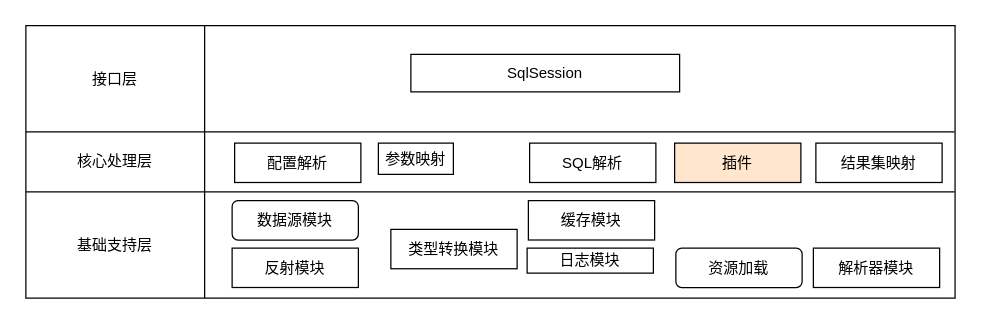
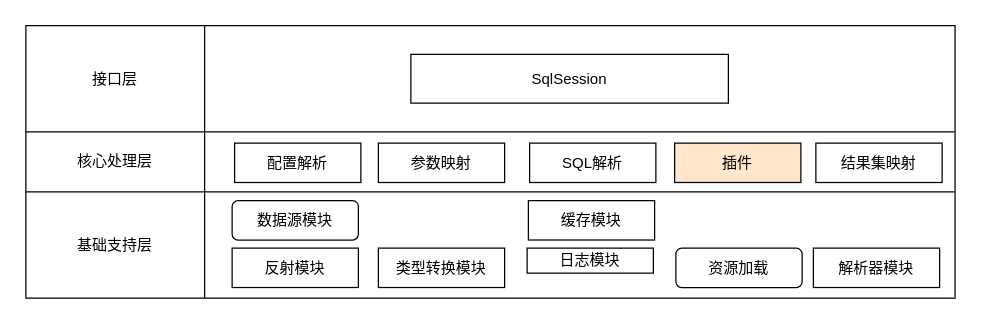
  <mxCell id="0" />
  <mxCell id="1" parent="0" />
  <mxCell id="2" value="" style="shape=table;startSize=0;container=1;collapsible=0;childLayout=tableLayout;" parent="1" vertex="1"><mxGeometry x="20" y="20" width="743.35" height="217.9" as="geometry" /></mxCell>
  <mxCell id="3" value="" style="shape=partialRectangle;collapsible=0;dropTarget=0;pointerEvents=0;fillColor=none;top=0;left=0;bottom=0;right=0;points=[[0,0.5],[1,0.5]];portConstraint=eastwest;" parent="2" vertex="1"><mxGeometry width="743.35" height="85" as="geometry" /></mxCell>
  <mxCell id="4" value="接口层" style="shape=partialRectangle;html=1;whiteSpace=wrap;connectable=0;overflow=hidden;fillColor=none;top=0;left=0;bottom=0;right=0;pointerEvents=1;" parent="3" vertex="1"><mxGeometry width="143" height="85" as="geometry"><mxRectangle width="143" height="85" as="alternateBounds" /></mxGeometry></mxCell>
  <mxCell id="5" value="" style="shape=partialRectangle;html=1;whiteSpace=wrap;connectable=0;overflow=hidden;fillColor=none;top=0;left=0;bottom=0;right=0;pointerEvents=1;" parent="3" vertex="1"><mxGeometry x="143" width="600" height="85" as="geometry"><mxRectangle width="600" height="85" as="alternateBounds" /></mxGeometry></mxCell>
  <mxCell id="6" value="" style="shape=partialRectangle;collapsible=0;dropTarget=0;pointerEvents=0;fillColor=none;top=0;left=0;bottom=0;right=0;points=[[0,0.5],[1,0.5]];portConstraint=eastwest;" parent="2" vertex="1"><mxGeometry y="85" width="743.35" height="48" as="geometry" /></mxCell>
  <mxCell id="7" value="核心处理层" style="shape=partialRectangle;html=1;whiteSpace=wrap;connectable=0;overflow=hidden;fillColor=none;top=0;left=0;bottom=0;right=0;pointerEvents=1;" parent="6" vertex="1"><mxGeometry width="143" height="48" as="geometry"><mxRectangle width="143" height="48" as="alternateBounds" /></mxGeometry></mxCell>
  <mxCell id="8" value="" style="shape=partialRectangle;html=1;whiteSpace=wrap;connectable=0;overflow=hidden;fillColor=none;top=0;left=0;bottom=0;right=0;pointerEvents=1;" parent="6" vertex="1"><mxGeometry x="143" width="600" height="48" as="geometry"><mxRectangle width="600" height="48" as="alternateBounds" /></mxGeometry></mxCell>
  <mxCell id="9" value="" style="shape=partialRectangle;collapsible=0;dropTarget=0;pointerEvents=0;fillColor=none;top=0;left=0;bottom=0;right=0;points=[[0,0.5],[1,0.5]];portConstraint=eastwest;" parent="2" vertex="1"><mxGeometry y="133" width="743.35" height="85" as="geometry" /></mxCell>
  <mxCell id="10" value="基础支持层" style="shape=partialRectangle;html=1;whiteSpace=wrap;connectable=0;overflow=hidden;fillColor=none;top=0;left=0;bottom=0;right=0;pointerEvents=1;" parent="9" vertex="1"><mxGeometry width="143" height="85" as="geometry"><mxRectangle width="143" height="85" as="alternateBounds" /></mxGeometry></mxCell>
  <mxCell id="11" value="" style="shape=partialRectangle;html=1;whiteSpace=wrap;connectable=0;overflow=hidden;fillColor=none;top=0;left=0;bottom=0;right=0;pointerEvents=1;" parent="9" vertex="1"><mxGeometry x="143" width="600" height="85" as="geometry"><mxRectangle width="600" height="85" as="alternateBounds" /></mxGeometry></mxCell>
- <mxCell id="12" value="SqlSession" style="rounded=0;whiteSpace=wrap;html=1;" parent="1" vertex="1"><mxGeometry x="328" y="43" width="215" height="30" as="geometry" /></mxCell>
+ <mxCell id="12" value="SqlSession" style="rounded=0;whiteSpace=wrap;html=1;" parent="1" vertex="1"><mxGeometry x="328" y="43" width="254" height="39" as="geometry" /></mxCell>
  <mxCell id="13" value="配置解析" style="rounded=0;whiteSpace=wrap;html=1;" parent="1" vertex="1"><mxGeometry x="187" y="114" width="101" height="31.5" as="geometry" /></mxCell>
- <mxCell id="14" value="参数映射" style="rounded=0;whiteSpace=wrap;html=1;" parent="1" vertex="1"><mxGeometry x="302" y="114" width="60" height="25" as="geometry" /></mxCell>
+ <mxCell id="14" value="参数映射" style="rounded=0;whiteSpace=wrap;html=1;" parent="1" vertex="1"><mxGeometry x="302" y="114" width="101" height="31.5" as="geometry" /></mxCell>
  <mxCell id="15" value="SQL解析" style="rounded=0;whiteSpace=wrap;html=1;" parent="1" vertex="1"><mxGeometry x="423" y="114" width="101" height="31.5" as="geometry" /></mxCell>
  <mxCell id="16" value="结果集映射" style="rounded=0;whiteSpace=wrap;html=1;" parent="1" vertex="1"><mxGeometry x="652" y="114" width="101" height="31.5" as="geometry" /></mxCell>
  <mxCell id="17" value="插件" style="rounded=0;whiteSpace=wrap;html=1;fillColor=#ffe6cc;" parent="1" vertex="1"><mxGeometry x="539" y="114" width="101" height="31.5" as="geometry" /></mxCell>
  <mxCell id="18" value="数据源模块" style="whiteSpace=wrap;html=1;rounded=1;" parent="1" vertex="1"><mxGeometry x="185" y="160" width="101" height="31.5" as="geometry" /></mxCell>
  <mxCell id="19" value="缓存模块" style="rounded=0;whiteSpace=wrap;html=1;" parent="1" vertex="1"><mxGeometry x="422" y="160" width="101" height="31.5" as="geometry" /></mxCell>
  <mxCell id="20" value="反射模块" style="rounded=0;whiteSpace=wrap;html=1;" parent="1" vertex="1"><mxGeometry x="185" y="198" width="101" height="31.5" as="geometry" /></mxCell>
- <mxCell id="21" value="类型转换模块" style="rounded=0;whiteSpace=wrap;html=1;" parent="1" vertex="1"><mxGeometry x="312" y="183" width="101" height="31.5" as="geometry" /></mxCell>
+ <mxCell id="21" value="类型转换模块" style="rounded=0;whiteSpace=wrap;html=1;" parent="1" vertex="1"><mxGeometry x="302" y="198" width="101" height="31.5" as="geometry" /></mxCell>
  <mxCell id="22" value="日志模块" style="rounded=0;whiteSpace=wrap;html=1;" parent="1" vertex="1"><mxGeometry x="421" y="198" width="101" height="20" as="geometry" /></mxCell>
  <mxCell id="23" value="资源加载" style="whiteSpace=wrap;html=1;rounded=1;" parent="1" vertex="1"><mxGeometry x="540" y="198" width="101" height="31.5" as="geometry" /></mxCell>
  <mxCell id="24" value="解析器模块" style="rounded=0;whiteSpace=wrap;html=1;" parent="1" vertex="1"><mxGeometry x="650" y="198" width="101" height="31.5" as="geometry" /></mxCell>
